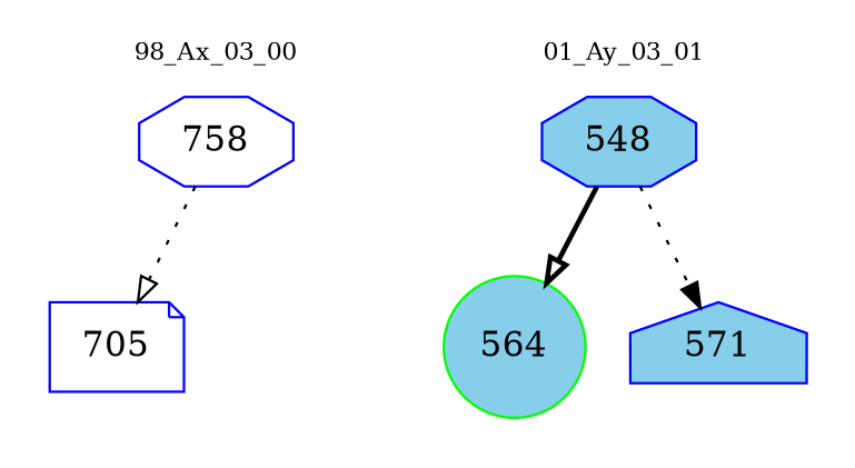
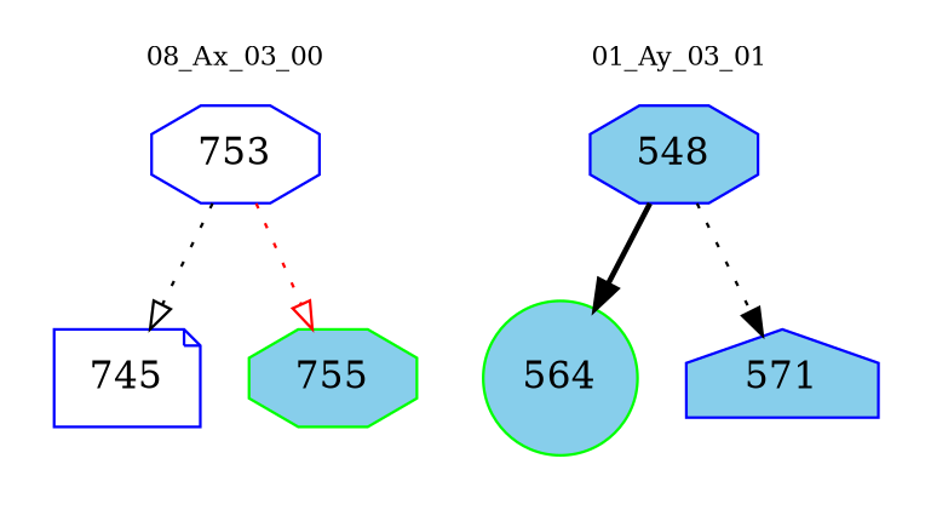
  digraph {
    node [color=blue fillcolor=skyblue shape=octagon style=filled]
    edge [arrowhead=onormal color=black style=dotted]
-   n1 [fillcolor=white label=758]
-   n2 [fillcolor=white label=705 shape=note]
+   n1 [fillcolor=white label=753]
+   n2 [fillcolor=white label=745 shape=note]
+   n3 [color=green label=755]
    n4 [label=548]
    n5 [color=green label=564 shape=circle]
    n6 [label=571 shape=house]
    subgraph cluster_1 {
      color=white
      fontsize=10
-     label="98_Ax_03_00"
+     label="08_Ax_03_00"
      n1
      n2
+     n3
    }
    subgraph cluster_2 {
      color=white
      fontsize=10
      label="01_Ay_03_01"
      n4
      n5
      n6
    }
    n1 -> n2
-   n4 -> n5 [style=bold]
+   n1 -> n3 [color=red]
+   n4 -> n5 [arrowhead=normal style=bold]
    n4 -> n6 [arrowhead=normal]
  }
